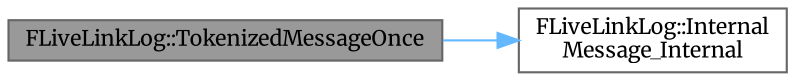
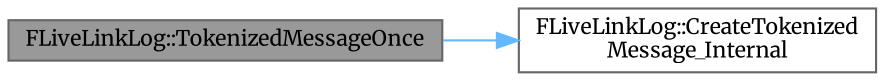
  digraph {
    rankdir=LR
    fontname=Merriweather
    node [fontname=Merriweather fontsize=10 shape=box style=filled]
    n1 [color=gray40 fillcolor=grey60 fontcolor=black height=0.2 label="FLiveLinkLog::TokenizedMessageOnce" width=0.4]
-   n2 [color=grey40 fillcolor=white height=0.2 label="FLiveLinkLog::Internal\lMessage_Internal" width=0.4]
+   n2 [color=grey40 fillcolor=white height=0.2 label="FLiveLinkLog::CreateTokenized\lMessage_Internal" width=0.4]
    n1 -> n2 [color=steelblue1 fontname=Merriweather fontsize=10 labelfontname=Helvetica labelfontsize=10 style=solid]
  }
